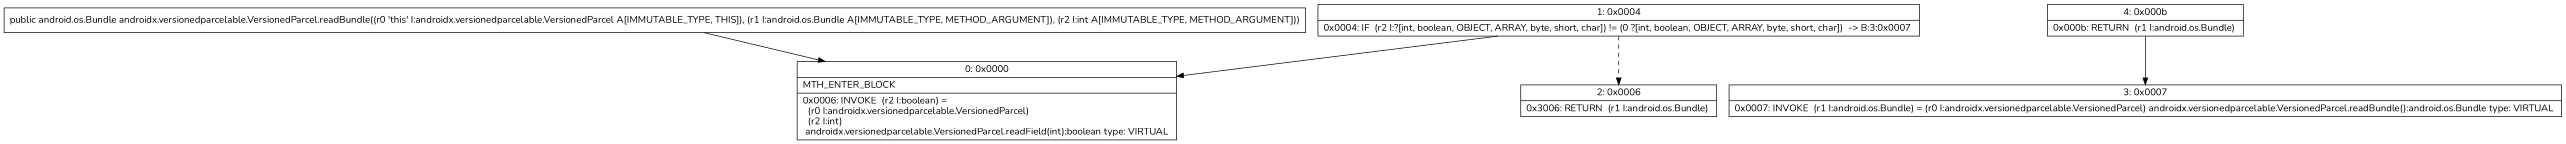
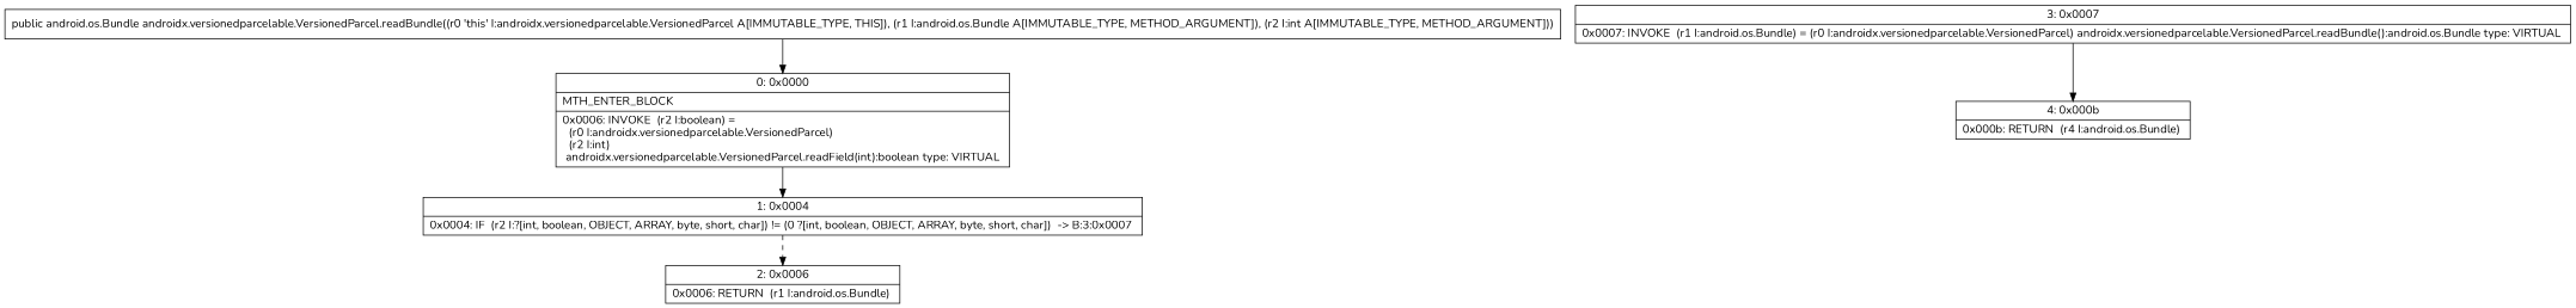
  digraph {
    fontname=Nunito
    node [fontname=Nunito shape=record]
    edge [fontname=Nunito]
    n1 [label="{0\:\ 0x0000|MTH_ENTER_BLOCK\l|0x0006: INVOKE  (r2 I:boolean) = \l  (r0 I:androidx.versionedparcelable.VersionedParcel)\l  (r2 I:int)\l androidx.versionedparcelable.VersionedParcel.readField(int):boolean type: VIRTUAL \l}"]
    n2 [label="{1\:\ 0x0004|0x0004: IF  (r2 I:?[int, boolean, OBJECT, ARRAY, byte, short, char]) != (0 ?[int, boolean, OBJECT, ARRAY, byte, short, char])  \-\> B:3:0x0007 \l}"]
-   n3 [label="{2\:\ 0x0006|0x3006: RETURN  (r1 I:android.os.Bundle) \l}"]
+   n3 [label="{2\:\ 0x0006|0x0006: RETURN  (r1 I:android.os.Bundle) \l}"]
    n4 [label="{3\:\ 0x0007|0x0007: INVOKE  (r1 I:android.os.Bundle) = (r0 I:androidx.versionedparcelable.VersionedParcel) androidx.versionedparcelable.VersionedParcel.readBundle():android.os.Bundle type: VIRTUAL \l}"]
-   n5 [label="{4\:\ 0x000b|0x000b: RETURN  (r1 I:android.os.Bundle) \l}"]
+   n5 [label="{4\:\ 0x000b|0x000b: RETURN  (r4 I:android.os.Bundle) \l}"]
    n6 [label="{public android.os.Bundle androidx.versionedparcelable.VersionedParcel.readBundle((r0 'this' I:androidx.versionedparcelable.VersionedParcel A[IMMUTABLE_TYPE, THIS]), (r1 I:android.os.Bundle A[IMMUTABLE_TYPE, METHOD_ARGUMENT]), (r2 I:int A[IMMUTABLE_TYPE, METHOD_ARGUMENT])) }"]
-   n2 -> n1
+   n1 -> n2
    n2 -> n3 [style=dashed]
-   n5 -> n4
+   n4 -> n5
    n6 -> n1
  }
